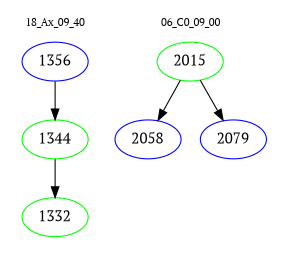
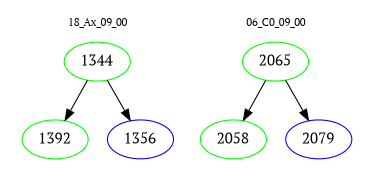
  digraph {
    fontname="PT Serif"
    node [color=green fontname="PT Serif"]
    edge [color=black fontname="PT Serif"]
    n1 [label=1344]
-   n2 [label=1332]
+   n2 [label=1392]
    n3 [color=blue label=1356]
-   n4 [label=2015]
-   n5 [color=blue label=2058]
+   n4 [label=2065]
+   n5 [label=2058]
    n6 [color=blue label=2079]
    subgraph cluster_1 {
      color=white
      fontsize=10
-     label="18_Ax_09_40"
+     label="18_Ax_09_00"
      n1
      n2
      n3
    }
    subgraph cluster_2 {
      color=white
      fontsize=10
      label="06_C0_09_00"
      n4
      n5
      n6
    }
    n1 -> n2
-   n3 -> n1
+   n1 -> n3
    n4 -> n5
    n4 -> n6
  }
